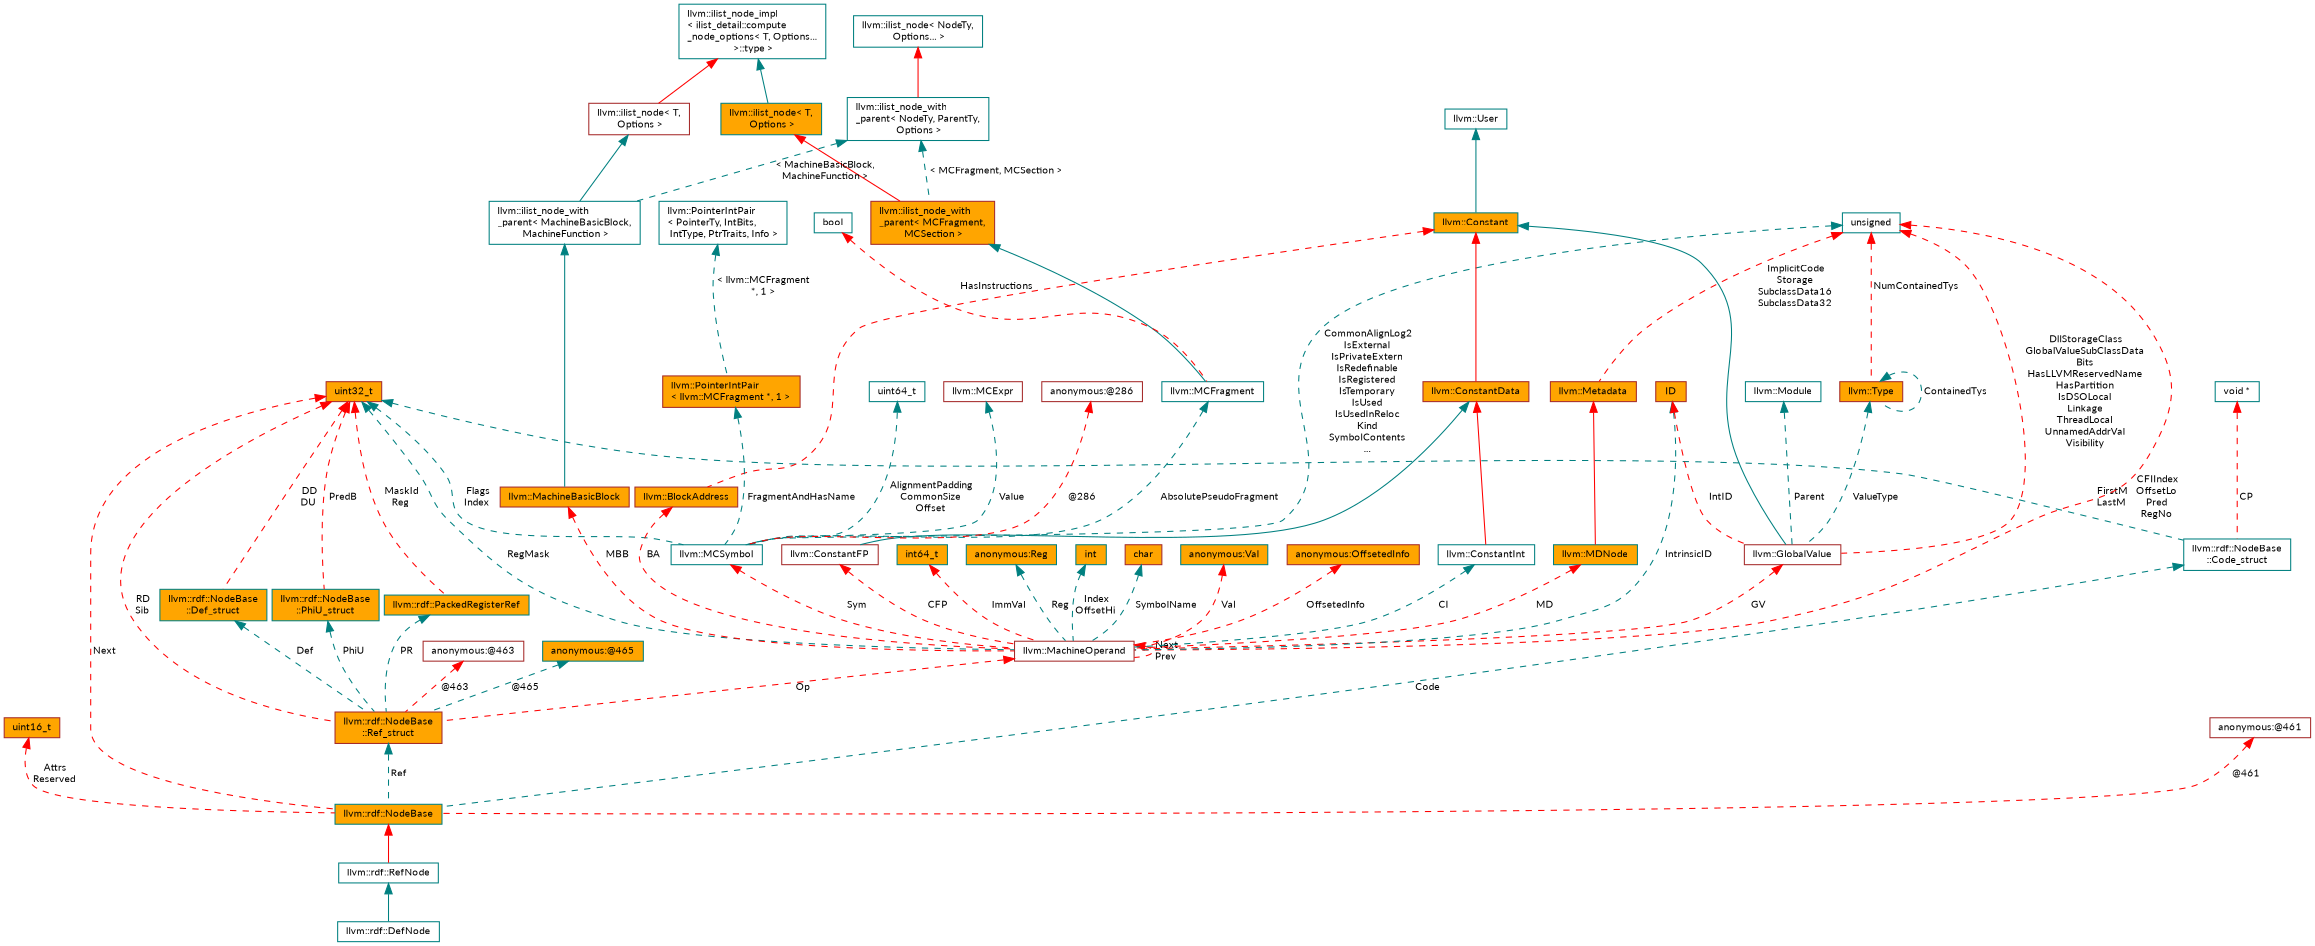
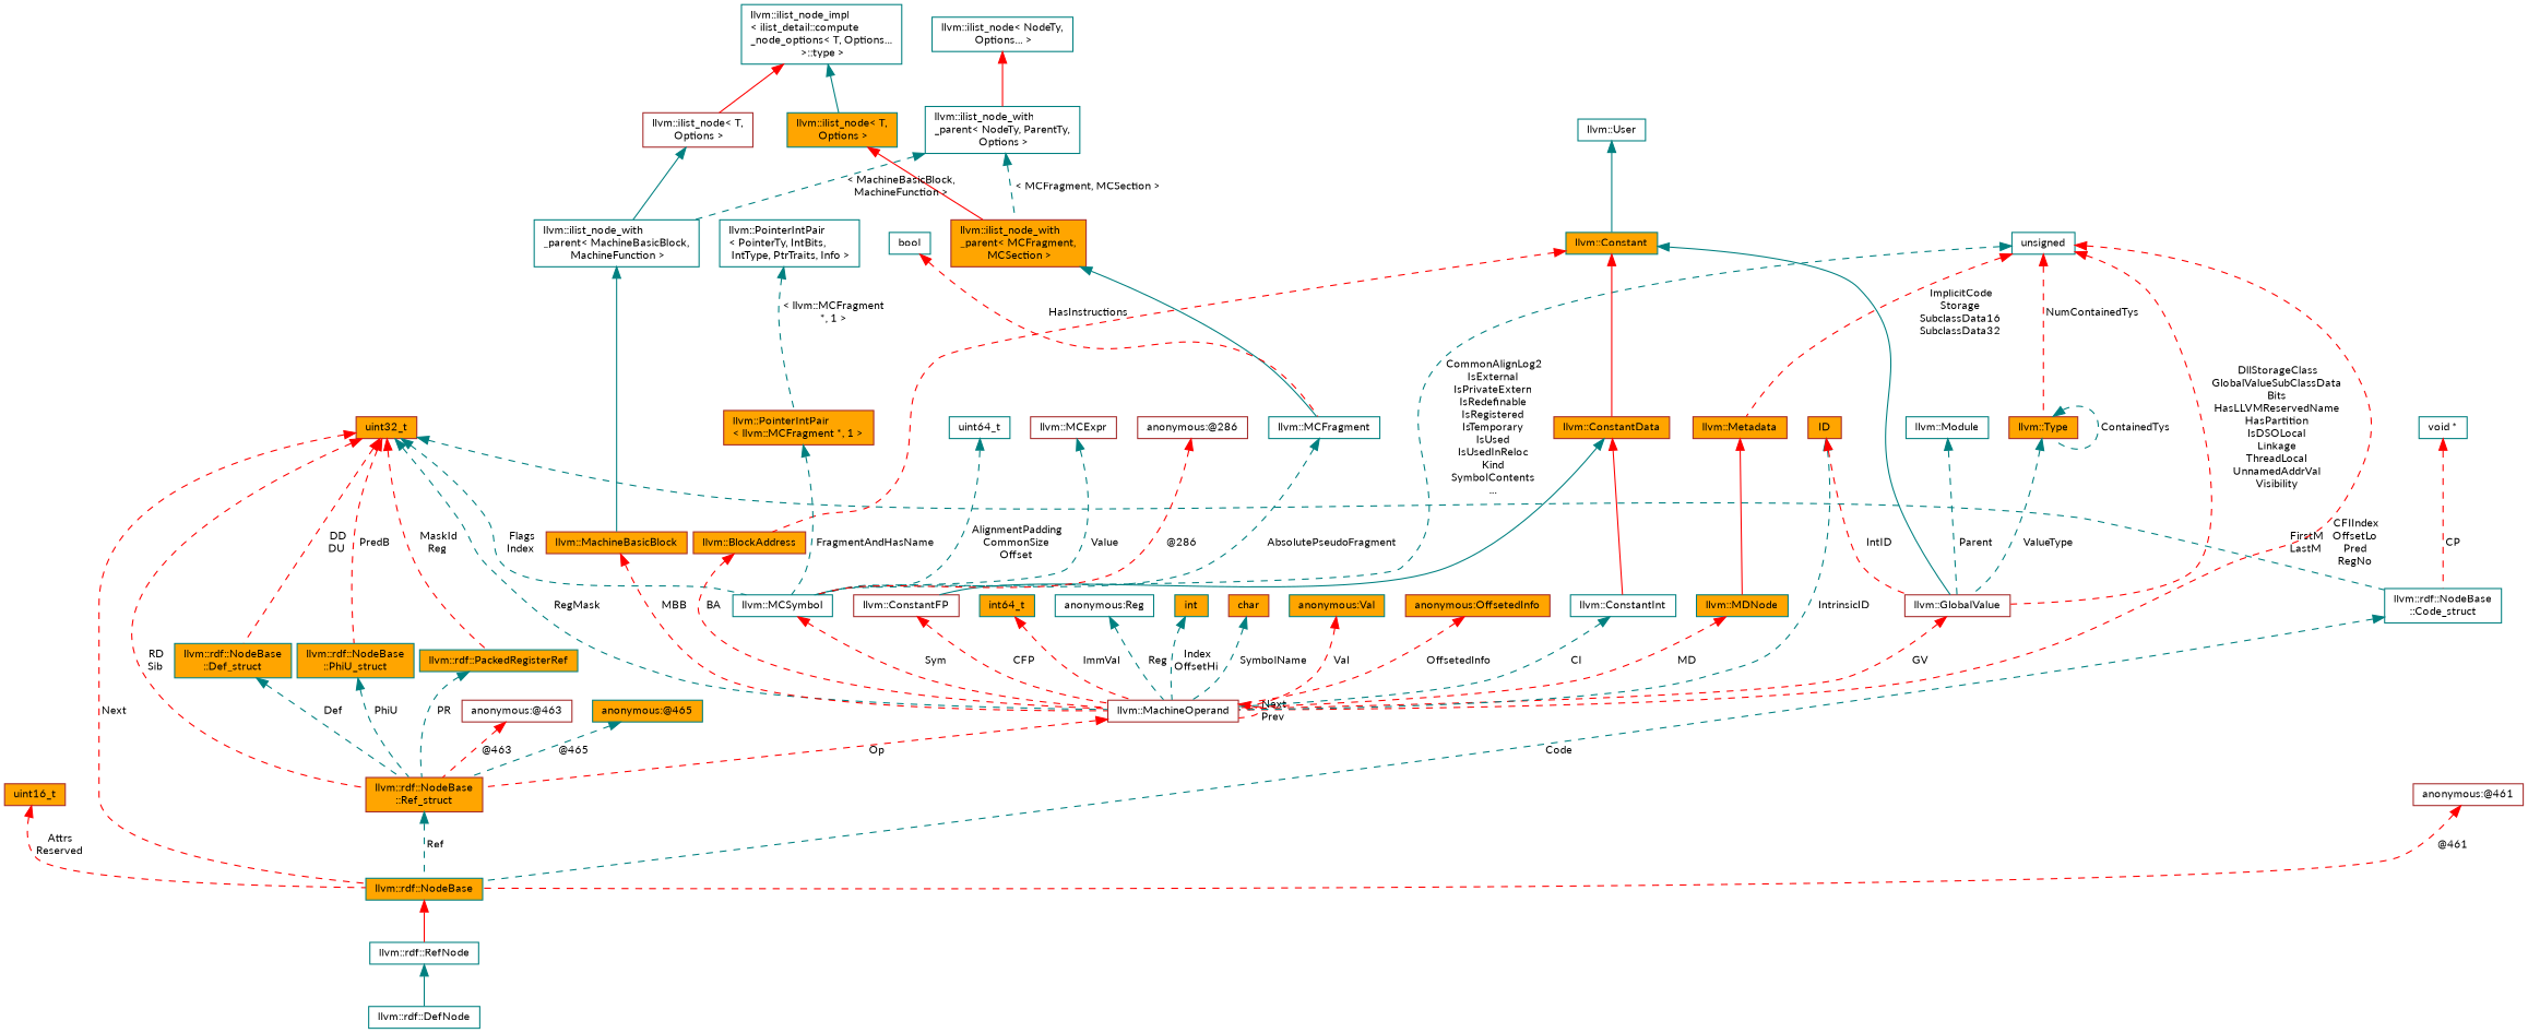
  digraph {
    fontname=Lato
    rankdir=TB
    node [color=teal fillcolor=white fontname=Lato fontsize=10 shape=box style=filled]
    edge [color=red dir=back fontname=Lato fontsize=10 labelfontname=Helvetica labelfontsize=10 style=dashed]
    n1 [fontcolor=black height=0.2 label="llvm::rdf::DefNode" width=0.4]
    n2 [height=0.2 label="llvm::rdf::RefNode" width=0.4]
    n3 [fillcolor=orange height=0.2 label="llvm::rdf::NodeBase" width=0.4]
    n4 [color=brown fillcolor=orange height=0.2 label=uint16_t width=0.4]
    n5 [color=brown fillcolor=orange height=0.2 label=uint32_t width=0.4]
    n6 [color=brown fillcolor=orange height=0.2 label="llvm::rdf::NodeBase\l::Ref_struct" width=0.4]
    n7 [fillcolor=orange height=0.2 label="llvm::rdf::NodeBase\l::Def_struct" width=0.4]
    n8 [fillcolor=orange height=0.2 label="llvm::rdf::NodeBase\l::PhiU_struct" width=0.4]
    n9 [color=brown height=0.2 label="llvm::MachineOperand" width=0.4]
    n10 [height=0.2 label="llvm::MCSymbol" width=0.4]
    n11 [fillcolor=orange height=0.2 label="llvm::rdf::PackedRegisterRef" width=0.4]
    n12 [height=0.2 label="llvm::rdf::NodeBase\l::Code_struct" width=0.4]
    n13 [color=brown height=0.2 label="anonymous:@463" width=0.4]
    n14 [height=0.2 label=unsigned width=0.4]
    n15 [color=brown fillcolor=orange height=0.2 label="llvm::Metadata" width=0.4]
    n16 [color=brown height=0.2 label="llvm::GlobalValue" width=0.4]
    n17 [color=brown fillcolor=orange height=0.2 label="llvm::Type" width=0.4]
    n18 [fillcolor=orange height=0.2 label="llvm::MDNode" width=0.4]
    n19 [color=brown fillcolor=orange height=0.2 label="llvm::MachineBasicBlock" width=0.4]
    n20 [height=0.2 label="llvm::ilist_node_with\l_parent\< MachineBasicBlock,\l MachineFunction \>" width=0.4]
    n21 [color=brown height=0.2 label="llvm::ilist_node\< T,\l Options \>" width=0.4]
    n22 [height=0.2 label="llvm::ilist_node_impl\l\< ilist_detail::compute\l_node_options\< T, Options...\l \>::type \>" width=0.4]
    n23 [fillcolor=orange height=0.2 label="llvm::ilist_node\< T,\l Options \>" width=0.4]
    n24 [color=brown fillcolor=orange height=0.2 label="llvm::ilist_node_with\l_parent\< MCFragment,\l MCSection \>" width=0.4]
    n25 [height=0.2 label="llvm::ilist_node_with\l_parent\< NodeTy, ParentTy,\l Options \>" width=0.4]
    n26 [height=0.2 label="llvm::MCFragment" width=0.4]
    n27 [height=0.2 label="llvm::ilist_node\< NodeTy,\l Options... \>" width=0.4]
    n28 [color=brown height=0.2 label="llvm::ConstantFP" width=0.4]
    n29 [color=brown fillcolor=orange height=0.2 label="llvm::ConstantData" width=0.4]
    n30 [height=0.2 label="llvm::ConstantInt" width=0.4]
    n31 [fillcolor=orange height=0.2 label="llvm::Constant" width=0.4]
    n32 [color=brown fillcolor=orange height=0.2 label="llvm::BlockAddress" width=0.4]
    n33 [height=0.2 label="llvm::User" width=0.4]
    n34 [fillcolor=orange height=0.2 label=int64_t width=0.4]
    n35 [height=0.2 label=bool width=0.4]
    n36 [color=brown fillcolor=orange height=0.2 label="llvm::PointerIntPair\l\< llvm::MCFragment *, 1 \>" width=0.4]
    n37 [height=0.2 label="llvm::PointerIntPair\l\< PointerTy, IntBits,\l IntType, PtrTraits, Info \>" width=0.4]
    n38 [height=0.2 label=uint64_t width=0.4]
    n39 [color=brown height=0.2 label="llvm::MCExpr" width=0.4]
    n40 [color=brown height=0.2 label="anonymous:@286" width=0.4]
    n41 [color=brown fillcolor=orange height=0.2 label=ID width=0.4]
-   n42 [fillcolor=orange height=0.2 label="anonymous:Reg" width=0.4]
+   n42 [height=0.2 label="anonymous:Reg" width=0.4]
    n43 [fillcolor=orange height=0.2 label=int width=0.4]
    n44 [color=brown fillcolor=orange height=0.2 label=char width=0.4]
    n45 [height=0.2 label="llvm::Module" width=0.4]
    n46 [fillcolor=orange height=0.2 label="anonymous:Val" width=0.4]
    n47 [color=brown fillcolor=orange height=0.2 label="anonymous:OffsetedInfo" width=0.4]
    n48 [fillcolor=orange height=0.2 label="anonymous:@465" width=0.4]
    n49 [height=0.2 label="void *" width=0.4]
    n50 [color=brown height=0.2 label="anonymous:@461" width=0.4]
    n2 -> n1 [color=teal style=solid]
    n3 -> n2 [style=solid]
    n4 -> n3 [label=" Attrs\nReserved"]
    n5 -> n3 [label=" Next"]
    n5 -> n6 [label=" RD\nSib"]
    n5 -> n7 [label=" DD\nDU"]
    n5 -> n8 [label=" PredB"]
    n5 -> n9 [color=teal label=" RegMask"]
    n5 -> n10 [color=teal label=" Flags\nIndex"]
    n5 -> n11 [label=" MaskId\nReg"]
    n5 -> n12 [color=teal label=" FirstM\nLastM"]
    n6 -> n3 [color=teal label=" Ref"]
    n7 -> n6 [color=teal label=" Def"]
    n8 -> n6 [color=teal label=" PhiU"]
    n9 -> n6 [label=" Op"]
    n9 -> n9 [label=" Next\nPrev"]
    n10 -> n9 [label=" Sym"]
    n11 -> n6 [color=teal label=" PR"]
    n12 -> n3 [color=teal label=" Code"]
    n13 -> n6 [label=" @463"]
    n14 -> n9 [label=" CFIIndex\nOffsetLo\nPred\nRegNo"]
    n14 -> n10 [color=teal label=" CommonAlignLog2\nIsExternal\nIsPrivateExtern\nIsRedefinable\nIsRegistered\nIsTemporary\nIsUsed\nIsUsedInReloc\nKind\nSymbolContents\n..."]
    n14 -> n15 [label=" ImplicitCode\nStorage\nSubclassData16\nSubclassData32"]
    n14 -> n16 [label=" DllStorageClass\nGlobalValueSubClassData\lBits\nHasLLVMReservedName\nHasPartition\nIsDSOLocal\nLinkage\nThreadLocal\nUnnamedAddrVal\nVisibility"]
    n14 -> n17 [label=" NumContainedTys"]
    n15 -> n18 [style=solid]
    n16 -> n9 [label=" GV"]
    n17 -> n16 [color=teal label=" ValueType"]
    n17 -> n17 [color=teal label=" ContainedTys"]
    n18 -> n9 [label=" MD"]
    n19 -> n9 [label=" MBB"]
    n20 -> n19 [color=teal style=solid]
    n21 -> n20 [color=teal style=solid]
    n22 -> n21 [style=solid]
    n22 -> n23 [color=teal style=solid]
    n23 -> n24 [style=solid]
    n24 -> n26 [color=teal style=solid]
    n25 -> n20 [color=teal label=" \< MachineBasicBlock,\l MachineFunction \>"]
    n25 -> n24 [color=teal label=" \< MCFragment, MCSection \>"]
    n26 -> n10 [color=teal label=" AbsolutePseudoFragment"]
    n27 -> n25 [style=solid]
    n28 -> n9 [label=" CFP"]
    n29 -> n28 [color=teal style=solid]
    n29 -> n30 [style=solid]
    n30 -> n9 [color=teal label=" CI"]
    n31 -> n16 [color=teal style=solid]
    n31 -> n29 [style=solid]
    n31 -> n32
    n32 -> n9 [label=" BA"]
    n33 -> n31 [color=teal style=solid]
    n34 -> n9 [label=" ImmVal"]
    n35 -> n26 [label=" HasInstructions"]
    n36 -> n10 [color=teal label=" FragmentAndHasName"]
    n37 -> n36 [color=teal label=" \< llvm::MCFragment\l *, 1 \>"]
    n38 -> n10 [color=teal label=" AlignmentPadding\nCommonSize\nOffset"]
    n39 -> n10 [color=teal label=" Value"]
    n40 -> n10 [label=" @286"]
    n41 -> n9 [color=teal label=" IntrinsicID"]
    n41 -> n16 [label=" IntID"]
    n42 -> n9 [color=teal label=" Reg"]
    n43 -> n9 [color=teal label=" Index\nOffsetHi"]
    n44 -> n9 [color=teal label=" SymbolName"]
    n45 -> n16 [color=teal label=" Parent"]
    n46 -> n9 [label=" Val"]
    n47 -> n9 [label=" OffsetedInfo"]
    n48 -> n6 [color=teal label=" @465"]
    n49 -> n12 [label=" CP"]
    n50 -> n3 [label=" @461"]
  }
